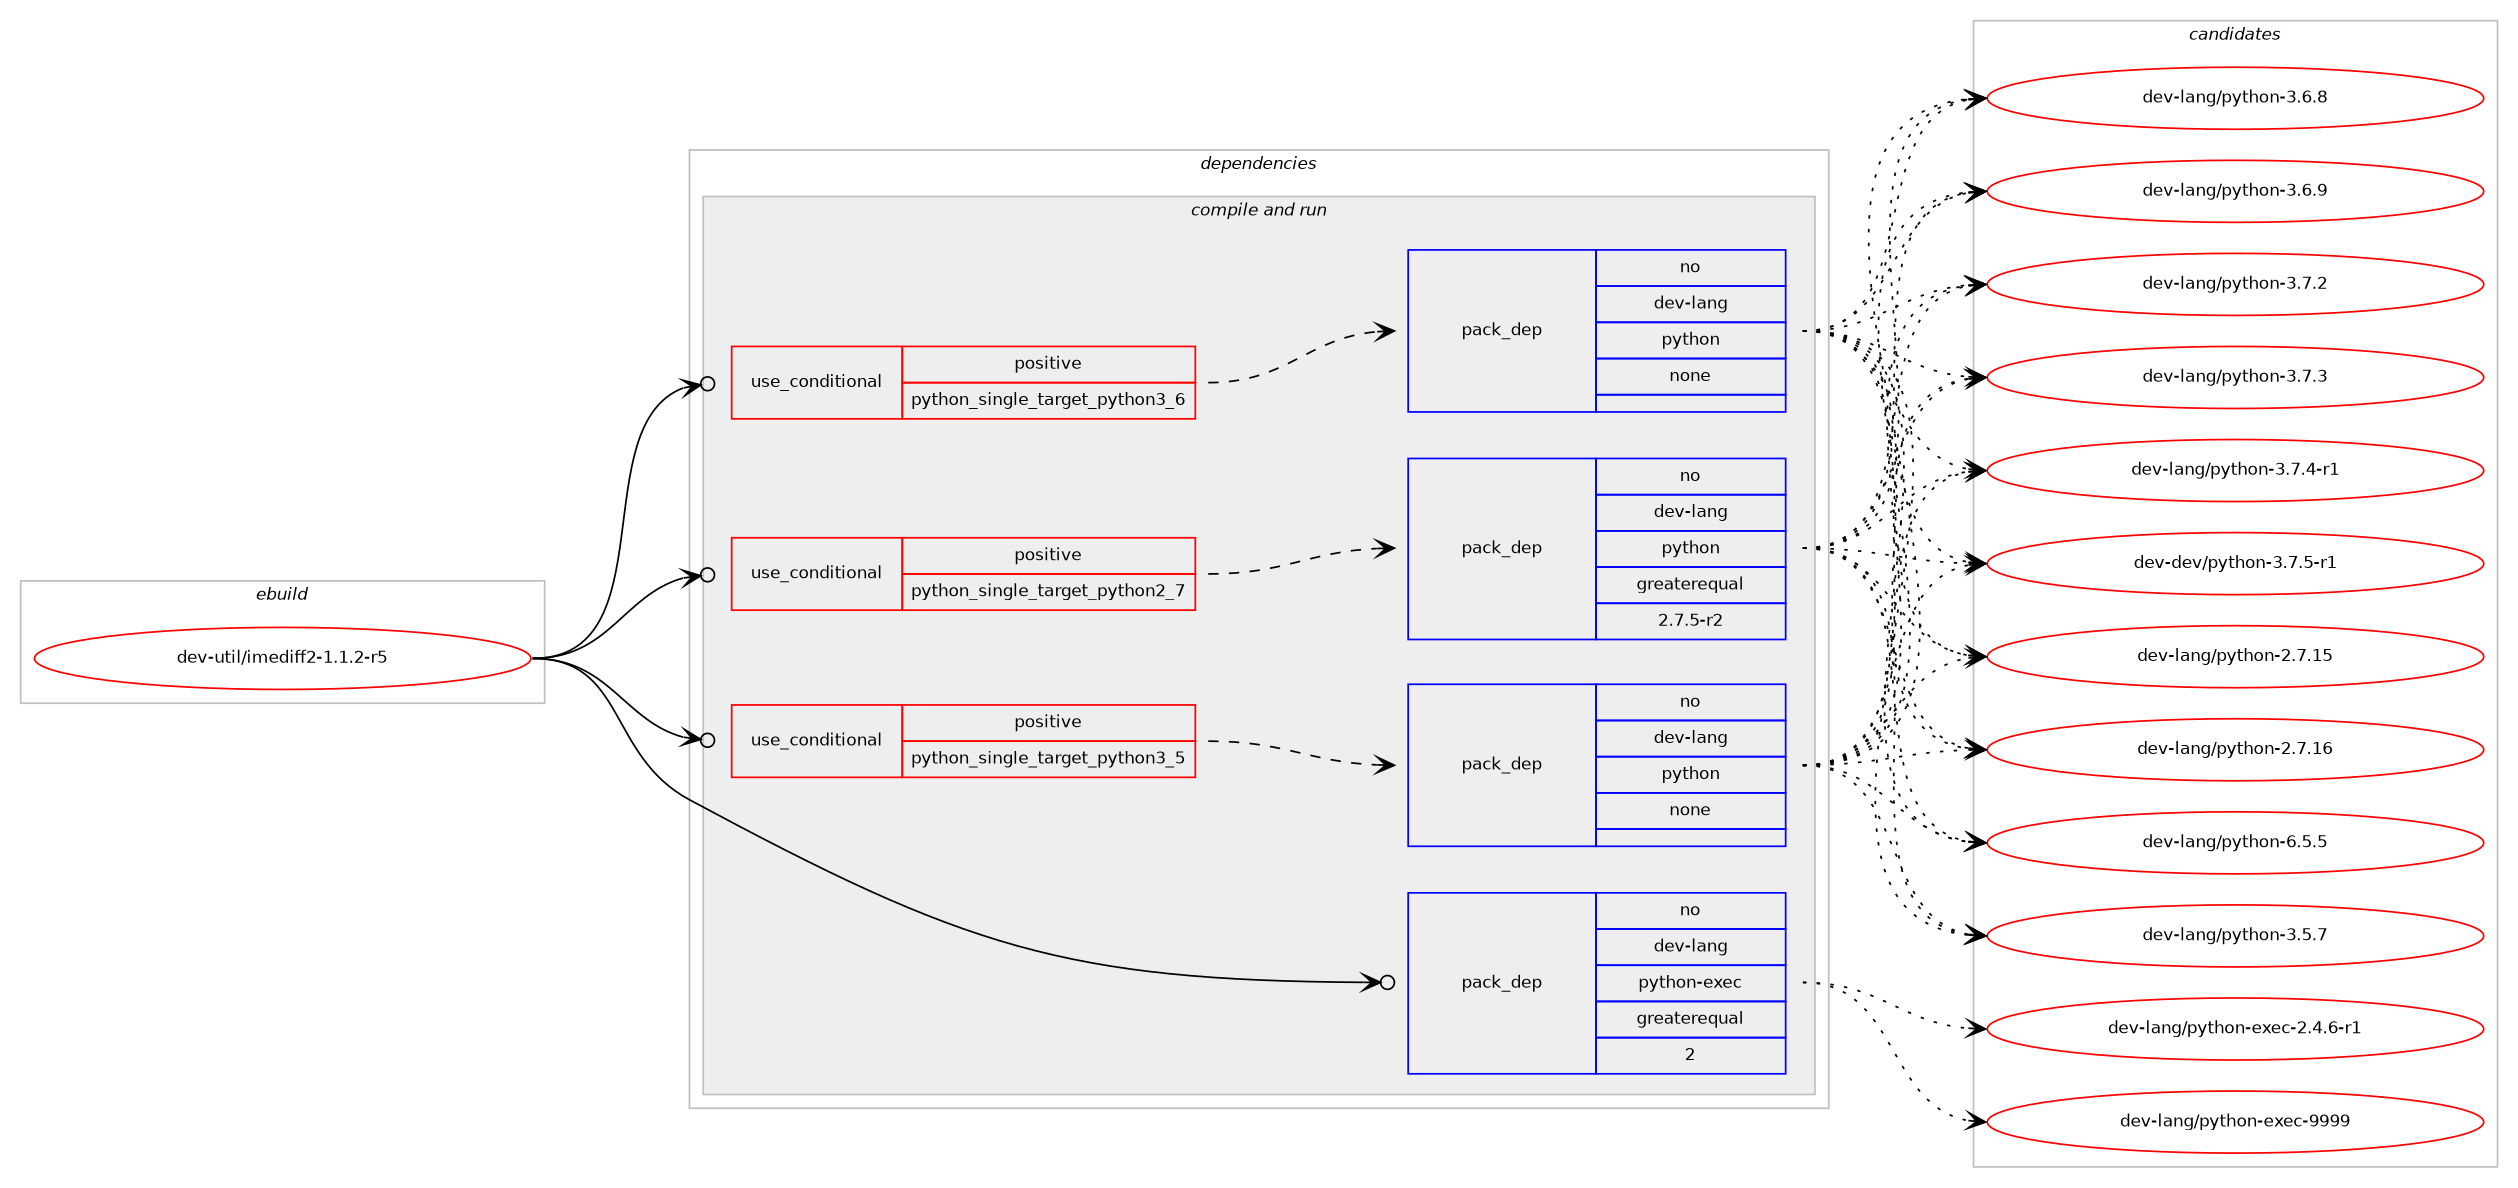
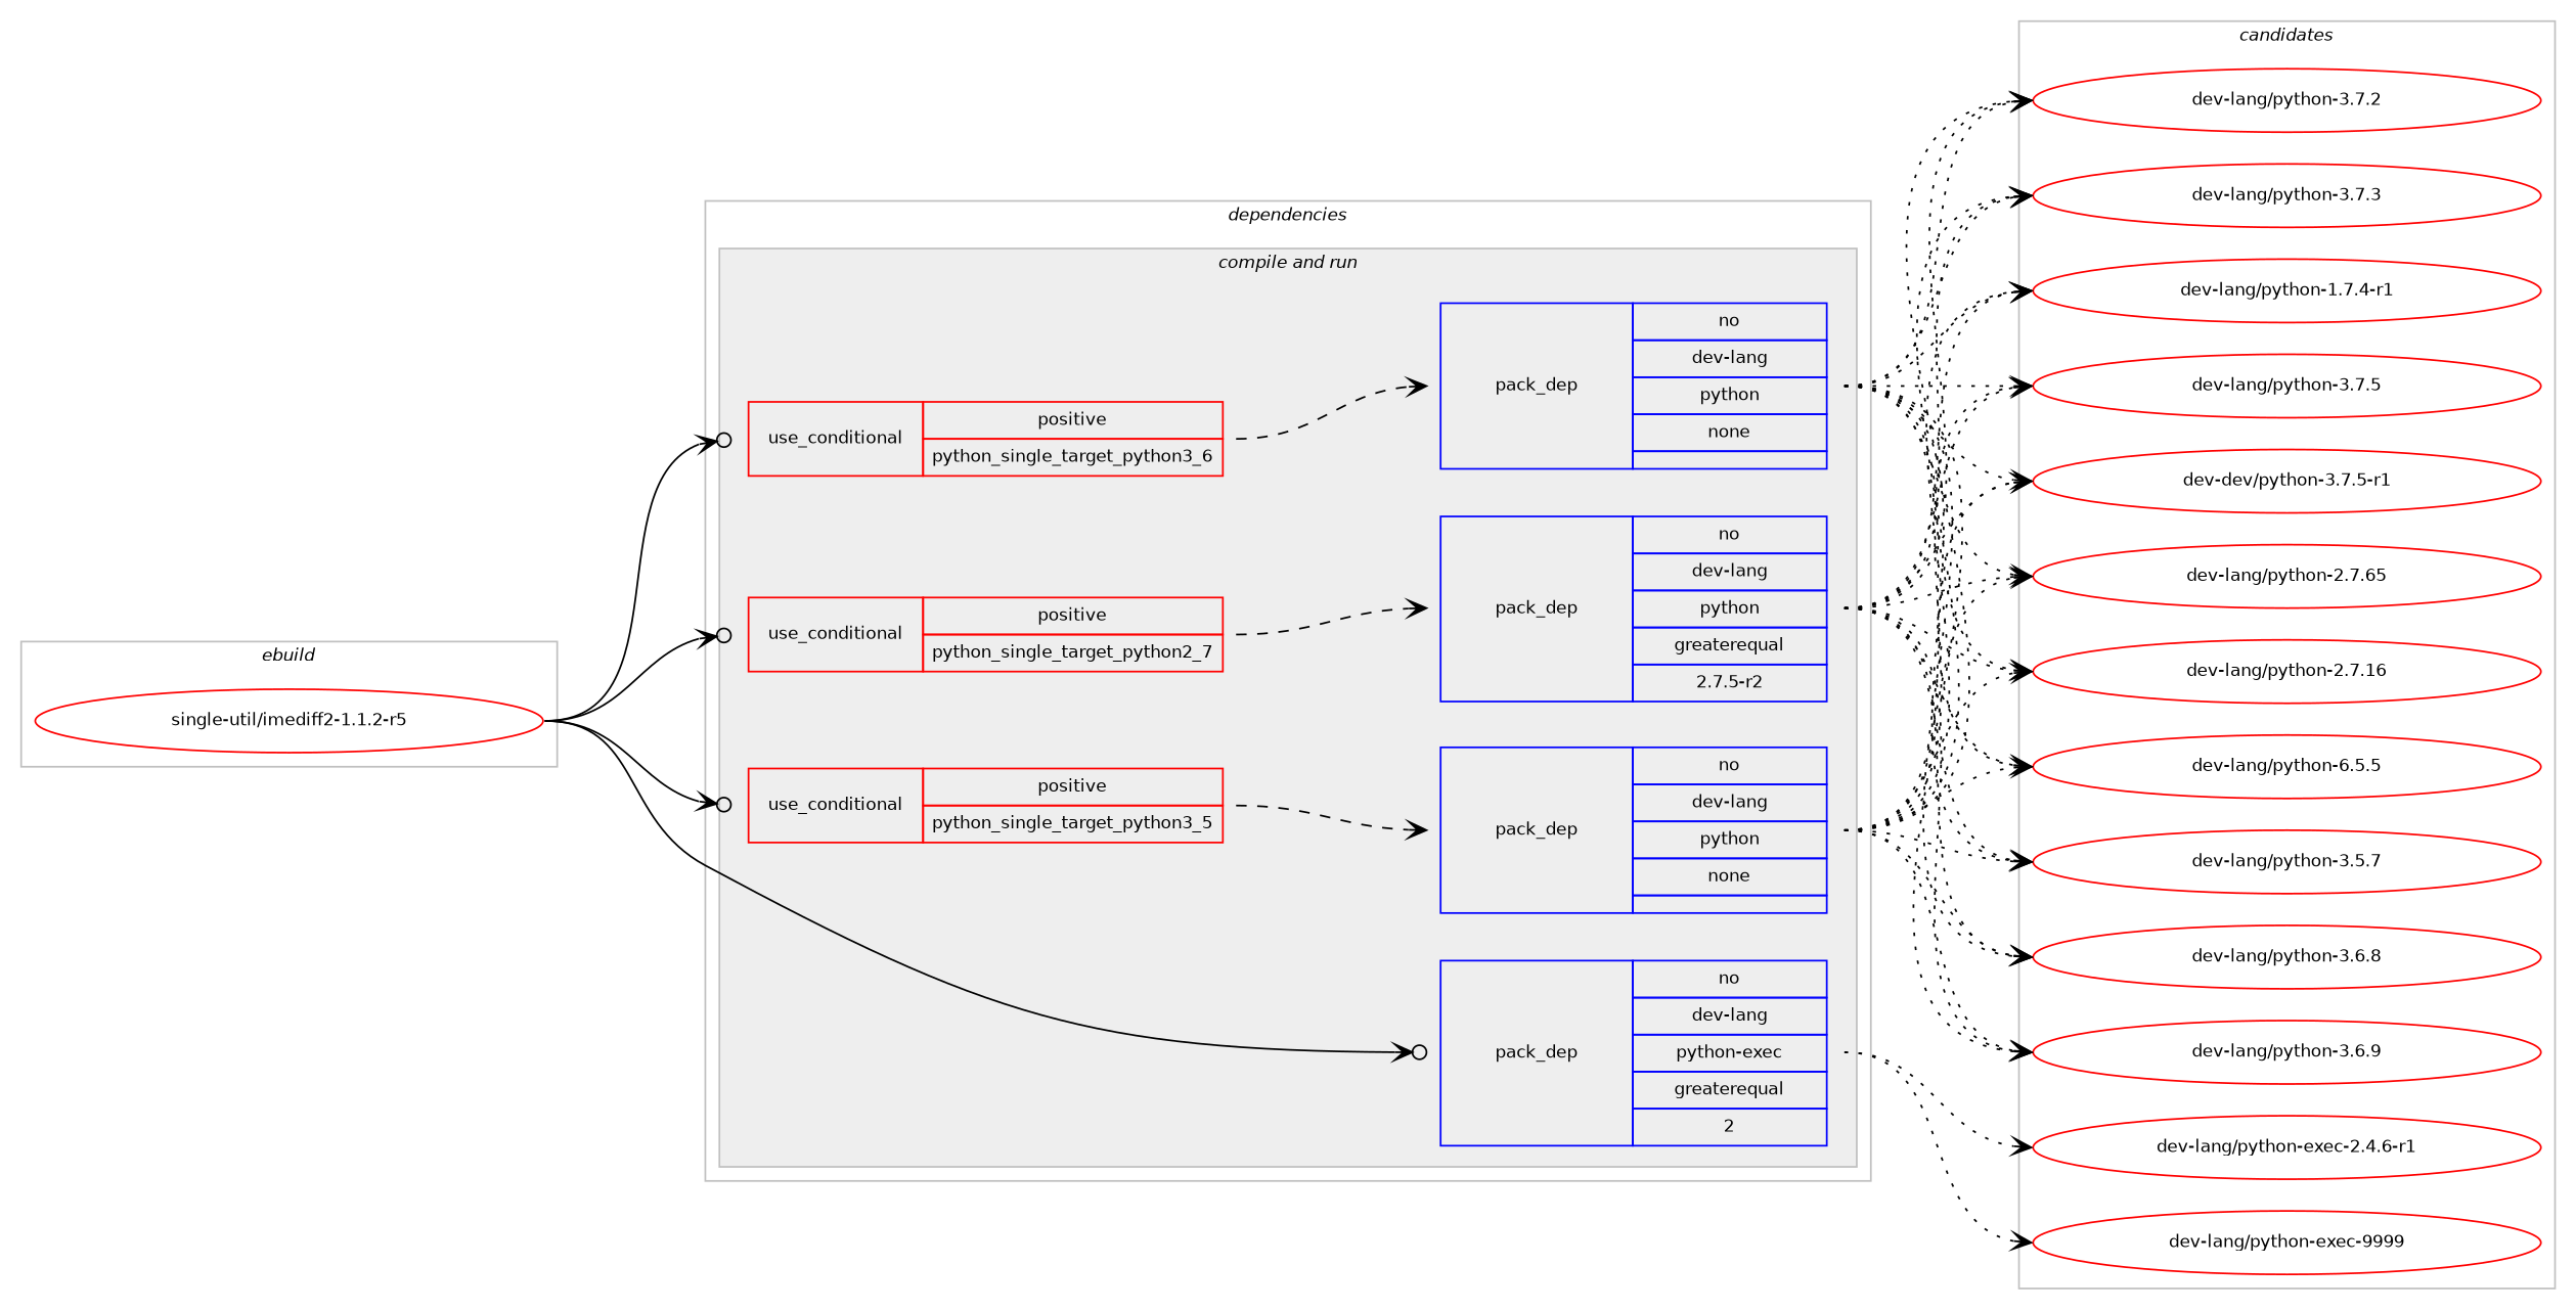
  digraph {
    compound=true
    concentrate=true
    fontname=Helvetica
    fontsize=10
    newrank=true
    rankdir=LR
    ranksep=1.5
    node [color=red fontname=Helvetica fontsize=10]
    edge [arrowhead=vee headport=w style=dotted tailport=e weight=100]
-   n1 [label="dev-util/imediff2-1.1.2-r5" width=4]
+   n1 [label="single-util/imediff2-1.1.2-r5" width=4]
    n2 [color=blue label=<<TABLE BORDER="0" CELLBORDER="1" CELLSPACING="0" CELLPADDING="4" WIDTH="220"><TR><TD ROWSPAN="6" CELLPADDING="30">pack_dep</TD></TR><TR><TD WIDTH="110">no</TD></TR><TR><TD>dev-lang</TD></TR><TR><TD>python</TD></TR><TR><TD>greaterequal</TD></TR><TR><TD>2.7.5-r2</TD></TR></TABLE>> shape=none]
    n3 [label=<<TABLE BORDER="0" CELLBORDER="1" CELLSPACING="0" CELLPADDING="4"><TR><TD ROWSPAN="3" CELLPADDING="10">use_conditional</TD></TR><TR><TD>positive</TD></TR><TR><TD>python_single_target_python2_7</TD></TR></TABLE>> shape=none]
    n4 [color=blue label=<<TABLE BORDER="0" CELLBORDER="1" CELLSPACING="0" CELLPADDING="4" WIDTH="220"><TR><TD ROWSPAN="6" CELLPADDING="30">pack_dep</TD></TR><TR><TD WIDTH="110">no</TD></TR><TR><TD>dev-lang</TD></TR><TR><TD>python</TD></TR><TR><TD>none</TD></TR><TR><TD></TD></TR></TABLE>> shape=none]
    n5 [label=<<TABLE BORDER="0" CELLBORDER="1" CELLSPACING="0" CELLPADDING="4"><TR><TD ROWSPAN="3" CELLPADDING="10">use_conditional</TD></TR><TR><TD>positive</TD></TR><TR><TD>python_single_target_python3_5</TD></TR></TABLE>> shape=none]
    n6 [color=blue label=<<TABLE BORDER="0" CELLBORDER="1" CELLSPACING="0" CELLPADDING="4" WIDTH="220"><TR><TD ROWSPAN="6" CELLPADDING="30">pack_dep</TD></TR><TR><TD WIDTH="110">no</TD></TR><TR><TD>dev-lang</TD></TR><TR><TD>python</TD></TR><TR><TD>none</TD></TR><TR><TD></TD></TR></TABLE>> shape=none]
    n7 [label=<<TABLE BORDER="0" CELLBORDER="1" CELLSPACING="0" CELLPADDING="4"><TR><TD ROWSPAN="3" CELLPADDING="10">use_conditional</TD></TR><TR><TD>positive</TD></TR><TR><TD>python_single_target_python3_6</TD></TR></TABLE>> shape=none]
    n8 [color=blue label=<<TABLE BORDER="0" CELLBORDER="1" CELLSPACING="0" CELLPADDING="4" WIDTH="220"><TR><TD ROWSPAN="6" CELLPADDING="30">pack_dep</TD></TR><TR><TD WIDTH="110">no</TD></TR><TR><TD>dev-lang</TD></TR><TR><TD>python-exec</TD></TR><TR><TD>greaterequal</TD></TR><TR><TD>2</TD></TR></TABLE>> shape=none]
-   n9 [label="dev-lang/python-2.7.15" width=4]
+   n9 [label="dev-lang/python-2.7.65" width=4]
    n10 [label="dev-lang/python-2.7.16" width=4]
    n11 [label="dev-lang/python-6.5.5" width=4]
    n12 [label="dev-lang/python-3.5.7" width=4]
    n13 [label="dev-lang/python-3.6.8" width=4]
    n14 [label="dev-lang/python-3.6.9" width=4]
    n15 [label="dev-lang/python-3.7.2" width=4]
    n16 [label="dev-lang/python-3.7.3" width=4]
-   n17 [label="dev-lang/python-3.7.4-r1" width=4]
+   n17 [label="dev-lang/python-1.7.4-r1" width=4]
+   n18 [label="dev-lang/python-3.7.5" width=4]
    n19 [label="dev-dev/python-3.7.5-r1" width=4]
    n20 [label="dev-lang/python-exec-2.4.6-r1" width=4]
    n21 [label="dev-lang/python-exec-9999" width=4]
    subgraph cluster_1 {
      color=gray
      label=<<i>ebuild</i>>
      rank=same
      n1
    }
    subgraph cluster_2 {
      color=gray
      label=<<i>dependencies</i>>
      subgraph cluster_3 {
        color=gray
        fillcolor="#eeeeee"
        label=<<i>compile</i>>
        style=filled
      }
      subgraph cluster_4 {
        color=gray
        fillcolor="#eeeeee"
        label=<<i>compile and run</i>>
        style=filled
        subgraph sub_5 {
          color=gray
          fillcolor="#eeeeee"
          label=<<i>compile and run</i>>
          style=filled
          n3
          subgraph sub_6 {
            color=gray
            fillcolor="#eeeeee"
            label=<<i>compile and run</i>>
            style=filled
            n2
          }
        }
        subgraph sub_7 {
          color=gray
          fillcolor="#eeeeee"
          label=<<i>compile and run</i>>
          style=filled
          n5
          subgraph sub_8 {
            color=gray
            fillcolor="#eeeeee"
            label=<<i>compile and run</i>>
            style=filled
            n4
          }
        }
        subgraph sub_9 {
          color=gray
          fillcolor="#eeeeee"
          label=<<i>compile and run</i>>
          style=filled
          n7
          subgraph sub_10 {
            color=gray
            fillcolor="#eeeeee"
            label=<<i>compile and run</i>>
            style=filled
            n6
          }
        }
        subgraph sub_11 {
          color=gray
          fillcolor="#eeeeee"
          label=<<i>compile and run</i>>
          style=filled
          n8
        }
      }
      subgraph cluster_12 {
        color=gray
        fillcolor="#eeeeee"
        label=<<i>run</i>>
        style=filled
      }
    }
    subgraph cluster_13 {
      color=gray
      label=<<i>candidates</i>>
      rank=same
      subgraph sub_14 {
        color=black
        label=<<i>candidates</i>>
        nodesep=1
        rank=same
        n9
        n10
        n11
        n12
        n13
        n14
        n15
        n16
        n17
+       n18
        n19
      }
      subgraph sub_15 {
        color=black
        label=<<i>candidates</i>>
        nodesep=1
        rank=same
        n9
        n10
        n11
        n12
        n13
        n14
        n15
        n16
        n17
+       n18
        n19
      }
      subgraph sub_16 {
        color=black
        label=<<i>candidates</i>>
        nodesep=1
        rank=same
        n9
        n10
        n11
        n12
        n13
        n14
        n15
        n16
        n17
+       n18
        n19
      }
      subgraph sub_17 {
        color=black
        label=<<i>candidates</i>>
        nodesep=1
        rank=same
        n20
        n21
      }
    }
    n1 -> n3 [arrowhead=odotvee style=solid weight=20]
    n1 -> n5 [arrowhead=odotvee style=solid weight=20]
    n1 -> n7 [arrowhead=odotvee style=solid weight=20]
    n1 -> n8 [arrowhead=odotvee style=solid weight=20]
    n2 -> n9
    n2 -> n10
    n2 -> n11
    n2 -> n12
    n2 -> n13
    n2 -> n14
    n2 -> n15
    n2 -> n16
    n2 -> n17
+   n2 -> n18
    n2 -> n19
    n3 -> n2 [style=dashed weight=20]
    n4 -> n9
    n4 -> n10
    n4 -> n11
    n4 -> n12
    n4 -> n13
    n4 -> n14
    n4 -> n15
    n4 -> n16
    n4 -> n17
+   n4 -> n18
    n4 -> n19
    n5 -> n4 [style=dashed weight=20]
    n6 -> n9
    n6 -> n10
    n6 -> n11
    n6 -> n12
    n6 -> n13
    n6 -> n14
    n6 -> n15
    n6 -> n16
    n6 -> n17
+   n6 -> n18
    n6 -> n19
    n7 -> n6 [style=dashed weight=20]
    n8 -> n20
    n8 -> n21
  }
